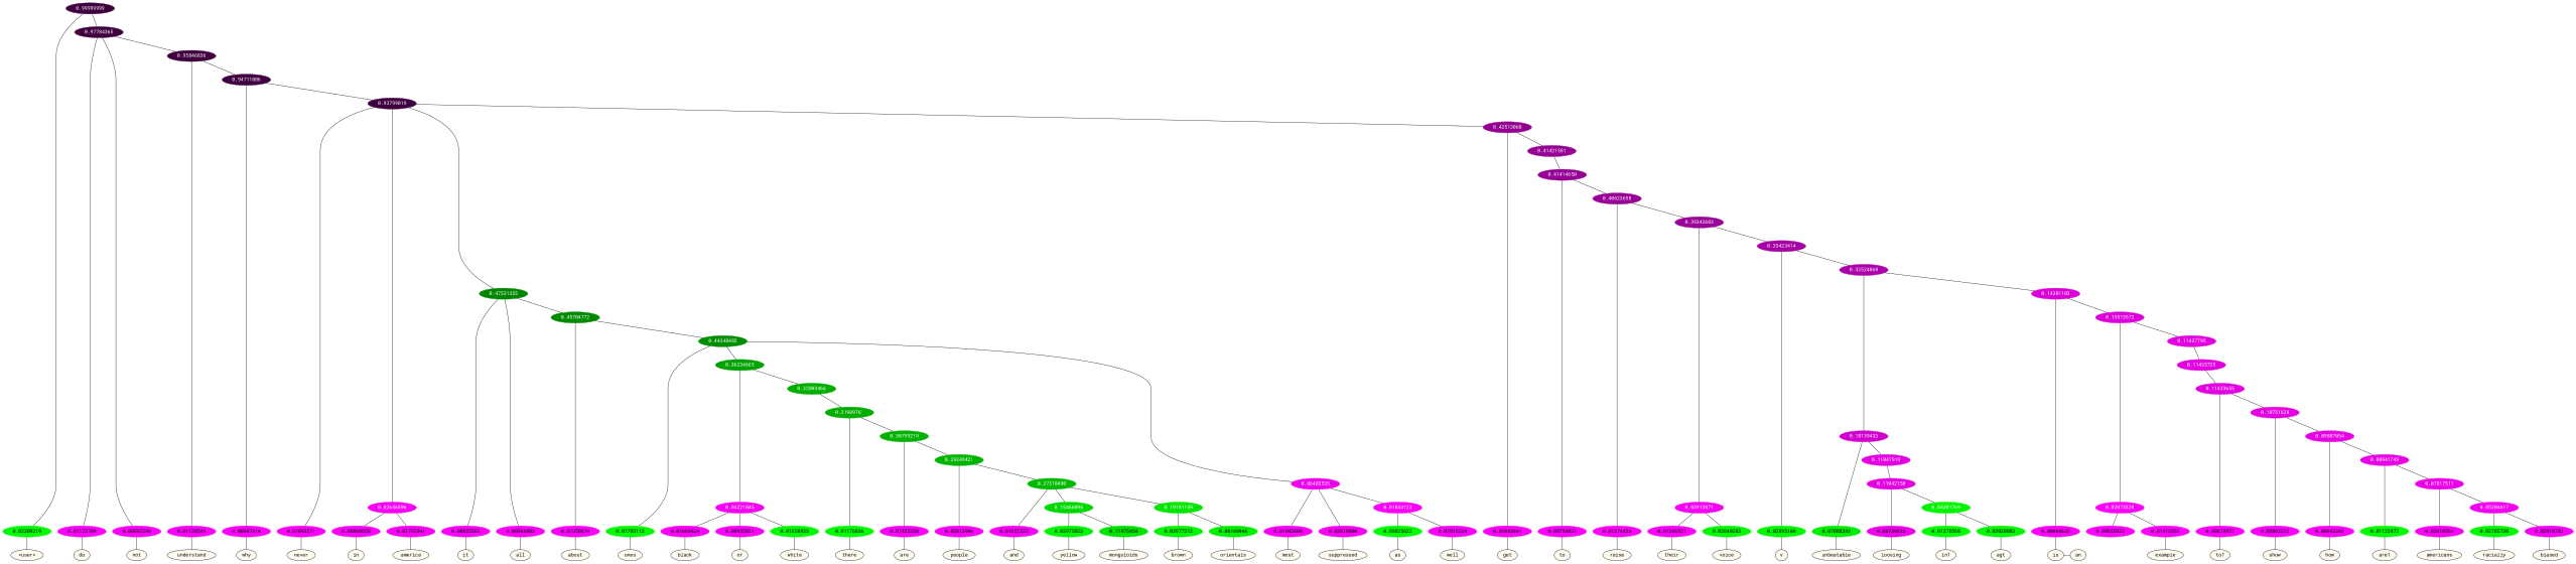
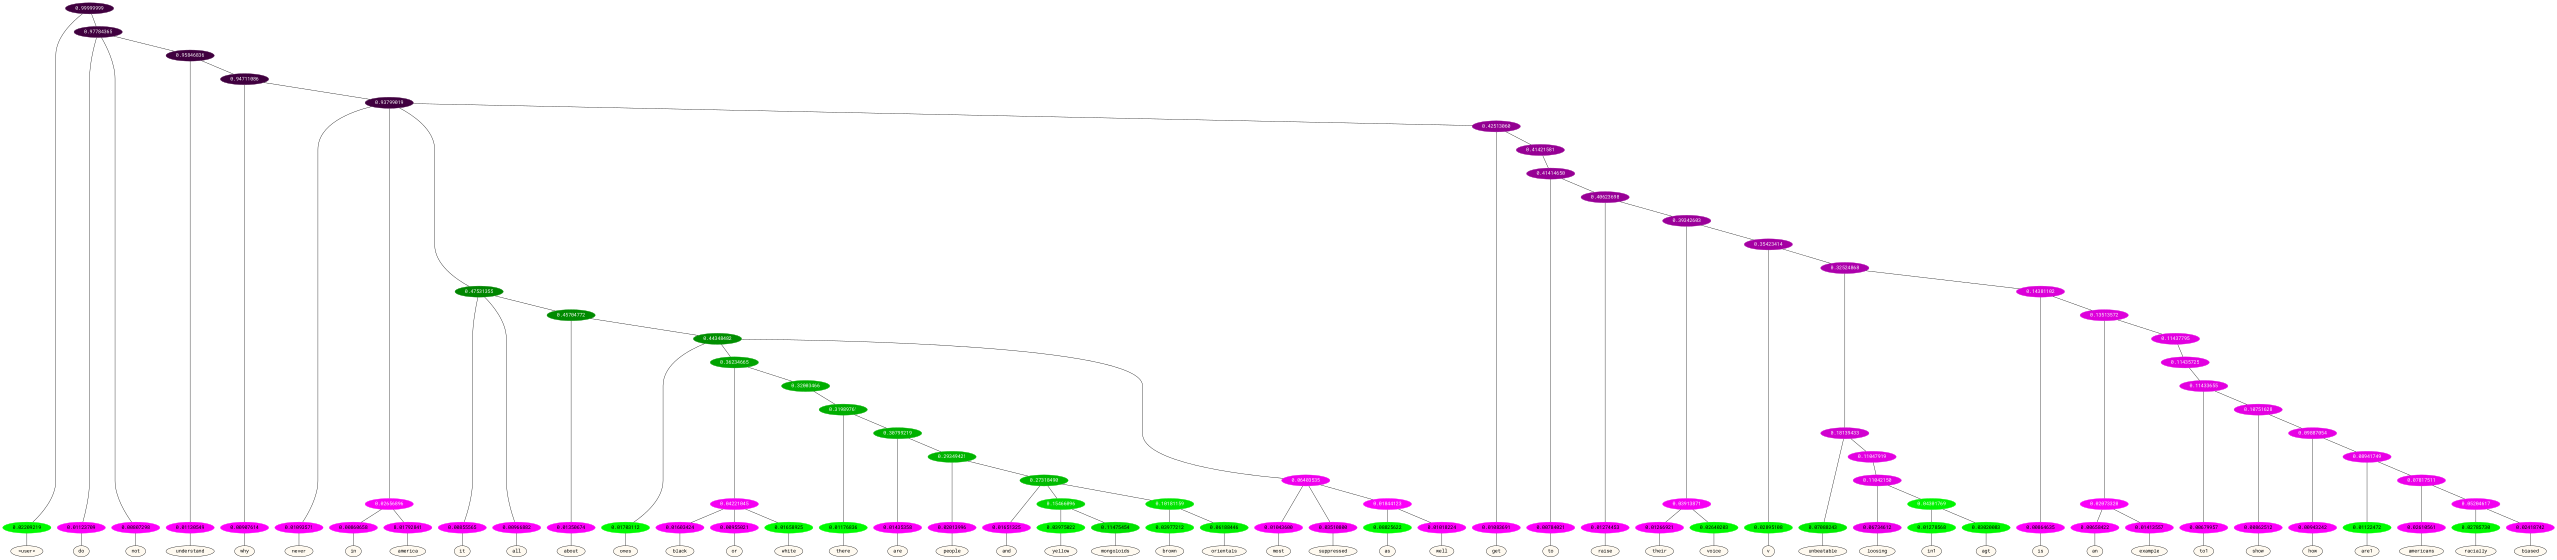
  graph {
    fontname="Roboto Mono"
    node [color=black fontname="Roboto Mono" format=png nodesep=0.001 ordering=out overlap_scaling=0.01 ranksep=0.001 style=filled]
    edge [fontname="Roboto Mono"]
    n1 [fillcolor=floralwhite height=0.15 label="\<user\>" style="filled,solid" width=0.15]
    n2 [fillcolor=floralwhite height=0.15 label=do style="filled,solid" width=0.15]
    n3 [fillcolor=floralwhite height=0.15 label=not style="filled,solid" width=0.15]
    n4 [fillcolor=floralwhite height=0.15 label=understand style="filled,solid" width=0.15]
    n5 [fillcolor=floralwhite height=0.15 label=why style="filled,solid" width=0.15]
    n6 [fillcolor=floralwhite height=0.15 label=in style="filled,solid" width=0.15]
    n7 [fillcolor=floralwhite height=0.15 label=america style="filled,solid" width=0.15]
    n8 [fillcolor=floralwhite height=0.15 label=it style="filled,solid" width=0.15]
    n9 [fillcolor=floralwhite height=0.15 label=all style="filled,solid" width=0.15]
    n10 [fillcolor=floralwhite height=0.15 label=about style="filled,solid" width=0.15]
    n11 [fillcolor=floralwhite height=0.15 label=black style="filled,solid" width=0.15]
    n12 [fillcolor=floralwhite height=0.15 label=or style="filled,solid" width=0.15]
    n13 [fillcolor=floralwhite height=0.15 label=white style="filled,solid" width=0.15]
    n14 [fillcolor=floralwhite height=0.15 label=there style="filled,solid" width=0.15]
    n15 [fillcolor=floralwhite height=0.15 label=are style="filled,solid" width=0.15]
    n16 [fillcolor=floralwhite height=0.15 label=yellow style="filled,solid" width=0.15]
    n17 [fillcolor=floralwhite height=0.15 label=mongoloids style="filled,solid" width=0.15]
    n18 [fillcolor=floralwhite height=0.15 label=and style="filled,solid" width=0.15]
    n19 [fillcolor=floralwhite height=0.15 label=brown style="filled,solid" width=0.15]
    n20 [fillcolor=floralwhite height=0.15 label=orientals style="filled,solid" width=0.15]
    n21 [fillcolor=floralwhite height=0.15 label=people style="filled,solid" width=0.15]
    n22 [fillcolor=floralwhite height=0.15 label=as style="filled,solid" width=0.15]
    n23 [fillcolor=floralwhite height=0.15 label=well style="filled,solid" width=0.15]
    n24 [fillcolor=floralwhite height=0.15 label=most style="filled,solid" width=0.15]
    n25 [fillcolor=floralwhite height=0.15 label=suppressed style="filled,solid" width=0.15]
    n26 [fillcolor=floralwhite height=0.15 label=ones style="filled,solid" width=0.15]
    n27 [fillcolor=floralwhite height=0.15 label=never style="filled,solid" width=0.15]
    n28 [fillcolor=floralwhite height=0.15 label=get style="filled,solid" width=0.15]
    n29 [fillcolor=floralwhite height=0.15 label=to style="filled,solid" width=0.15]
    n30 [fillcolor=floralwhite height=0.15 label=raise style="filled,solid" width=0.15]
    n31 [fillcolor=floralwhite height=0.15 label=their style="filled,solid" width=0.15]
    n32 [fillcolor=floralwhite height=0.15 label=voice style="filled,solid" width=0.15]
    n33 [fillcolor=floralwhite height=0.15 label=v style="filled,solid" width=0.15]
    n34 [fillcolor=floralwhite height=0.15 label=unbeatable style="filled,solid" width=0.15]
    n35 [fillcolor=floralwhite height=0.15 label=loosing style="filled,solid" width=0.15]
    n36 [fillcolor=floralwhite height=0.15 label=in1 style="filled,solid" width=0.15]
    n37 [fillcolor=floralwhite height=0.15 label=agt style="filled,solid" width=0.15]
    n38 [fillcolor=floralwhite height=0.15 label=is style="filled,solid" width=0.15]
    n39 [fillcolor=floralwhite height=0.15 label=an style="filled,solid" width=0.15]
    n40 [fillcolor=floralwhite height=0.15 label=example style="filled,solid" width=0.15]
    n41 [fillcolor=floralwhite height=0.15 label=to1 style="filled,solid" width=0.15]
    n42 [fillcolor=floralwhite height=0.15 label=show style="filled,solid" width=0.15]
    n43 [fillcolor=floralwhite height=0.15 label=how style="filled,solid" width=0.15]
    n44 [fillcolor=floralwhite height=0.15 label=racially style="filled,solid" width=0.15]
    n45 [fillcolor=floralwhite height=0.15 label=biased style="filled,solid" width=0.15]
    n46 [fillcolor=floralwhite height=0.15 label=americans style="filled,solid" width=0.15]
    n47 [fillcolor=floralwhite height=0.15 label=are1 style="filled,solid" width=0.15]
    n48 [color="0.334 1.000 0.978" fontcolor=black height=0.15 label=0.02209219 width=0.15]
    n49 [color="0.835 1.000 0.989" fontcolor=black height=0.15 label=0.01123709 width=0.15]
    n50 [color="0.835 1.000 0.992" fontcolor=black height=0.15 label=0.00807298 width=0.15]
    n51 [color="0.835 1.000 0.989" fontcolor=black height=0.15 label=0.01130549 width=0.15]
    n52 [color="0.835 1.000 0.991" fontcolor=black height=0.15 label=0.00907614 width=0.15]
    n53 [color="0.835 1.000 0.991" fontcolor=black height=0.15 label=0.00860658 width=0.15]
    n54 [color="0.835 1.000 0.982" fontcolor=black height=0.15 label=8.01792841 width=0.15]
    n55 [color="0.835 1.000 0.991" fontcolor=black height=0.15 label=0.00855565 width=0.15]
    n56 [color="0.835 1.000 0.990" fontcolor=black height=0.15 label=0.00966882 width=0.15]
    n57 [color="0.835 1.000 0.986" fontcolor=black height=0.15 label=0.01350674 width=0.15]
    n58 [color="0.835 1.000 0.984" fontcolor=black height=0.15 label=0.01603424 width=0.15]
    n59 [color="0.835 1.000 0.990" fontcolor=black height=0.15 label=0.00955021 width=0.15]
    n60 [color="0.334 1.000 0.983" fontcolor=black height=0.15 label=0.01658925 width=0.15]
    n61 [color="0.334 1.000 0.988" fontcolor=black height=0.15 label=0.01176836 width=0.15]
    n62 [color="0.835 1.000 0.986" fontcolor=black height=0.15 label=0.01435358 width=0.15]
    n63 [color="0.334 1.000 0.960" fontcolor=black height=0.15 label=0.03975022 width=0.15]
    n64 [color="0.334 1.000 0.885" fontcolor=black height=0.15 label=0.11475454 width=0.15]
    n65 [color="0.835 1.000 0.983" fontcolor=black height=0.15 label=0.01651325 width=0.15]
    n66 [color="0.334 1.000 0.960" fontcolor=black height=0.15 label=0.03977212 width=0.15]
    n67 [color="0.334 1.000 0.938" fontcolor=black height=0.15 label=0.06188446 width=0.15]
    n68 [color="0.835 1.000 0.980" fontcolor=black height=0.15 label=0.02013996 width=0.15]
    n69 [color="0.334 1.000 0.992" fontcolor=black height=0.15 label=0.08825622 width=0.15]
    n70 [color="0.835 1.000 0.990" fontcolor=black height=0.15 label=0.01018224 width=0.15]
    n71 [color="0.835 1.000 0.990" fontcolor=black height=0.15 label=0.01043600 width=0.15]
    n72 [color="0.835 1.000 0.965" fontcolor=black height=0.15 label=0.03510800 width=0.15]
    n73 [color="0.334 1.000 0.983" fontcolor=black height=0.15 label=0.01703112 width=0.15]
    n74 [color="0.835 1.000 0.989" fontcolor=black height=0.15 label=0.01093571 width=0.15]
    n75 [color="0.835 1.000 0.989" fontcolor=black height=0.15 label=0.01083691 width=0.15]
    n76 [color="0.835 1.000 0.992" fontcolor=black height=0.15 label=0.00784021 width=0.15]
    n77 [color="0.835 1.000 0.987" fontcolor=black height=0.15 label=0.01274453 width=0.15]
    n78 [color="0.835 1.000 0.987" fontcolor=black height=0.15 label=0.01266921 width=0.15]
    n79 [color="0.334 1.000 0.974" fontcolor=black height=0.15 label=0.02640203 width=0.15]
    n80 [color="0.334 1.000 0.971" fontcolor=black height=0.15 label=0.02895108 width=0.15]
    n81 [color="0.334 1.000 0.929" fontcolor=black height=0.15 label=0.07088243 width=0.15]
    n82 [color="0.835 1.000 0.933" fontcolor=black height=0.15 label=0.06734612 width=0.15]
    n83 [color="0.334 1.000 0.987" fontcolor=black height=0.15 label=0.01278568 width=0.15]
    n84 [color="0.334 1.000 0.970" fontcolor=black height=0.15 label=0.03020083 width=0.15]
    n85 [color="0.835 1.000 0.991" fontcolor=black height=0.15 label=0.00864635 width=0.15]
    n86 [color="0.835 1.000 0.993" fontcolor=black height=0.15 label=0.00658422 width=0.15]
    n87 [color="0.835 1.000 0.986" fontcolor=black height=0.15 label=0.01413557 width=0.15]
    n88 [color="0.835 1.000 0.993" fontcolor=black height=0.15 label=0.00679957 width=0.15]
    n89 [color="0.835 1.000 0.991" fontcolor=black height=0.15 label=0.00862512 width=0.15]
    n90 [color="0.835 1.000 0.991" fontcolor=black height=0.15 label=0.00943242 width=0.15]
    n91 [color="0.334 1.000 0.972" fontcolor=black height=0.15 label=0.02785730 width=0.15]
    n92 [color="0.835 1.000 0.976" fontcolor=black height=0.15 label=0.02418742 width=0.15]
    n93 [color="0.835 1.000 0.974" fontcolor=black height=0.15 label=0.02610561 width=0.15]
    n94 [color="0.334 1.000 0.989" fontcolor=black height=0.15 label=0.01122472 width=0.15]
    n95 [color="0.835 1.000 0.250" fontcolor=grey99 height=0.15 label=0.99999999 width=0.15]
    n96 [color="0.835 1.000 0.250" fontcolor=grey99 height=0.15 label=0.97784365 width=0.15]
    n97 [color="0.835 1.000 0.250" fontcolor=grey99 height=0.15 label=0.95846836 width=0.15]
    n98 [color="0.835 1.000 0.250" fontcolor=grey99 height=0.15 label=0.94711086 width=0.15]
    n99 [color="0.835 1.000 0.250" fontcolor=grey99 height=0.15 label=0.93799019 width=0.15]
    n100 [color="0.835 1.000 0.973" fontcolor=grey99 height=0.15 label=0.02656896 width=0.15]
    n101 [color="0.334 1.000 0.525" fontcolor=grey99 height=0.15 label=0.47531355 width=0.15]
    n102 [color="0.835 1.000 0.575" fontcolor=grey99 height=0.15 label=0.42513060 width=0.15]
    n103 [color="0.334 1.000 0.543" fontcolor=grey99 height=0.15 label=0.45704772 width=0.15]
    n104 [color="0.835 1.000 0.586" fontcolor=grey99 height=0.15 label=0.41421581 width=0.15]
    n105 [color="0.334 1.000 0.557" fontcolor=grey99 height=0.15 label=0.44348482 width=0.15]
    n106 [color="0.835 1.000 0.586" fontcolor=grey99 height=0.15 label=0.41414650 width=0.15]
    n107 [color="0.334 1.000 0.638" fontcolor=grey99 height=0.15 label=0.36234665 width=0.15]
    n108 [color="0.835 1.000 0.936" fontcolor=grey99 height=0.15 label=0.06403535 width=0.15]
    n109 [color="0.835 1.000 0.594" fontcolor=grey99 height=0.15 label=0.40623698 width=0.15]
    n110 [color="0.835 1.000 0.958" fontcolor=grey99 height=0.15 label=0.04221045 width=0.15]
    n111 [color="0.334 1.000 0.680" fontcolor=grey99 height=0.15 label=0.32003466 width=0.15]
    n112 [color="0.835 1.000 0.982" fontcolor=grey99 height=0.15 label=0.01844123 width=0.15]
    n113 [color="0.835 1.000 0.607" fontcolor=grey99 height=0.15 label=0.39342603 width=0.15]
    n114 [color="0.334 1.000 0.680" fontcolor=grey99 height=0.15 label=0.31989761 width=0.15]
    n115 [color="0.835 1.000 0.961" fontcolor=grey99 height=0.15 label=0.03913871 width=0.15]
    n116 [color="0.835 1.000 0.646" fontcolor=grey99 height=0.15 label=0.35423414 width=0.15]
    n117 [color="0.334 1.000 0.692" fontcolor=grey99 height=0.15 label=0.30799219 width=0.15]
    n118 [color="0.835 1.000 0.675" fontcolor=grey99 height=0.15 label=0.32524868 width=0.15]
    n119 [color="0.334 1.000 0.707" fontcolor=grey99 height=0.15 label=0.29349421 width=0.15]
    n120 [color="0.835 1.000 0.819" fontcolor=grey99 height=0.15 label=0.18139433 width=0.15]
    n121 [color="0.835 1.000 0.856" fontcolor=grey99 height=0.15 label=0.14381102 width=0.15]
    n122 [color="0.334 1.000 0.727" fontcolor=grey99 height=0.15 label=0.27318490 width=0.15]
    n123 [color="0.835 1.000 0.890" fontcolor=grey99 height=0.15 label=0.11047919 width=0.15]
    n124 [color="0.835 1.000 0.865" fontcolor=grey99 height=0.15 label=0.13513572 width=0.15]
    n125 [color="0.334 1.000 0.845" fontcolor=grey99 height=0.15 label=0.15466096 width=0.15]
    n126 [color="0.334 1.000 0.898" fontcolor=grey99 height=0.15 label=0.10181159 width=0.15]
    n127 [color="0.835 1.000 0.890" fontcolor=grey99 height=0.15 label=0.11042150 width=0.15]
    n128 [color="0.835 1.000 0.979" fontcolor=grey99 height=0.15 label=0.02073320 width=0.15]
    n129 [color="0.835 1.000 0.886" fontcolor=grey99 height=0.15 label=0.11437795 width=0.15]
    n130 [color="0.334 1.000 0.957" fontcolor=grey99 height=0.15 label=0.04301769 width=0.15]
    n131 [color="0.835 1.000 0.886" fontcolor=grey99 height=0.15 label=0.11435725 width=0.15]
    n132 [color="0.835 1.000 0.886" fontcolor=grey99 height=0.15 label=0.11433655 width=0.15]
    n133 [color="0.835 1.000 0.892" fontcolor=grey99 height=0.15 label=0.10751628 width=0.15]
    n134 [color="0.835 1.000 0.901" fontcolor=grey99 height=0.15 label=0.09887054 width=0.15]
    n135 [color="0.835 1.000 0.911" fontcolor=grey99 height=0.15 label=0.08941749 width=0.15]
    n136 [color="0.835 1.000 0.922" fontcolor=grey99 height=0.15 label=0.07817511 width=0.15]
    n137 [color="0.835 1.000 0.948" fontcolor=grey99 height=0.15 label=0.05204617 width=0.15]
    subgraph sub_1 {
      rank=same
      n1
      n2
      n3
      n4
      n5
      n6
      n7
      n8
      n9
      n10
      n11
      n12
      n13
      n14
      n15
      n16
      n17
      n18
      n19
      n20
      n21
      n22
      n23
      n24
      n25
      n26
      n27
      n28
      n29
      n30
      n31
      n32
      n33
      n34
      n35
      n36
      n37
      n38
      n39
      n40
      n41
      n42
      n43
      n44
      n45
      n46
      n47
    }
    subgraph sub_2 {
      rank=same
      n48
      n49
      n50
      n51
      n52
      n53
      n54
      n55
      n56
      n57
      n58
      n59
      n60
      n61
      n62
      n63
      n64
      n65
      n66
      n67
      n68
      n69
      n70
      n71
      n72
      n73
      n74
      n75
      n76
      n77
      n78
      n79
      n80
      n81
      n82
      n83
      n84
      n85
      n86
      n87
      n88
      n89
      n90
      n91
      n92
      n93
      n94
    }
    n48 -- n1
    n49 -- n2
    n50 -- n3
    n51 -- n4
    n52 -- n5
    n53 -- n6
    n54 -- n7
    n55 -- n8
    n56 -- n9
    n57 -- n10
    n58 -- n11
    n59 -- n12
    n60 -- n13
    n61 -- n14
    n62 -- n15
    n63 -- n16
    n64 -- n17
    n65 -- n18
    n66 -- n19
    n67 -- n20
    n68 -- n21
    n69 -- n22
    n70 -- n23
    n71 -- n24
    n72 -- n25
    n73 -- n26
    n74 -- n27
    n75 -- n28
    n76 -- n29
    n77 -- n30
    n78 -- n31
    n79 -- n32
    n80 -- n33
    n81 -- n34
    n82 -- n35
    n83 -- n36
    n84 -- n37
    n85 -- n38
-   n38 -- n39
+   n86 -- n39
    n87 -- n40
    n88 -- n41
    n89 -- n42
    n90 -- n43
    n91 -- n44
    n92 -- n45
    n93 -- n46
    n94 -- n47
    n95 -- n48
    n95 -- n96
    n96 -- n49
    n96 -- n50
    n96 -- n97
    n97 -- n51
    n97 -- n98
    n98 -- n52
    n98 -- n99
    n99 -- n74
    n99 -- n100
    n99 -- n101
    n99 -- n102
    n100 -- n53
    n100 -- n54
    n101 -- n55
    n101 -- n56
    n101 -- n103
    n102 -- n75
    n102 -- n104
    n103 -- n57
    n103 -- n105
    n104 -- n106
    n105 -- n73
    n105 -- n107
    n105 -- n108
    n106 -- n76
    n106 -- n109
    n107 -- n110
    n107 -- n111
    n108 -- n71
    n108 -- n72
    n108 -- n112
    n109 -- n77
    n109 -- n113
    n110 -- n58
    n110 -- n59
    n110 -- n60
    n111 -- n114
    n112 -- n69
    n112 -- n70
    n113 -- n115
    n113 -- n116
    n114 -- n61
    n114 -- n117
    n115 -- n78
    n115 -- n79
    n116 -- n80
    n116 -- n118
    n117 -- n62
    n117 -- n119
    n118 -- n120
    n118 -- n121
    n119 -- n68
    n119 -- n122
    n120 -- n81
    n120 -- n123
    n121 -- n85
    n121 -- n124
    n122 -- n65
    n122 -- n125
    n122 -- n126
    n123 -- n127
    n124 -- n128
    n124 -- n129
    n125 -- n63
    n125 -- n64
    n126 -- n66
    n126 -- n67
    n127 -- n82
    n127 -- n130
    n128 -- n86
    n128 -- n87
    n129 -- n131
    n130 -- n83
    n130 -- n84
    n131 -- n132
    n132 -- n88
    n132 -- n133
    n133 -- n89
    n133 -- n134
    n134 -- n90
    n134 -- n135
    n135 -- n94
    n135 -- n136
    n136 -- n93
    n136 -- n137
    n137 -- n91
    n137 -- n92
  }
